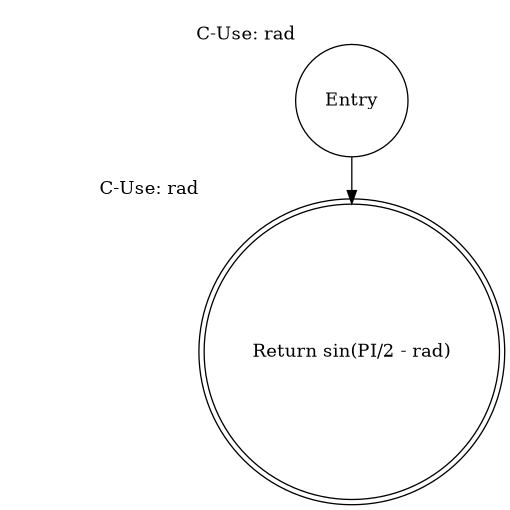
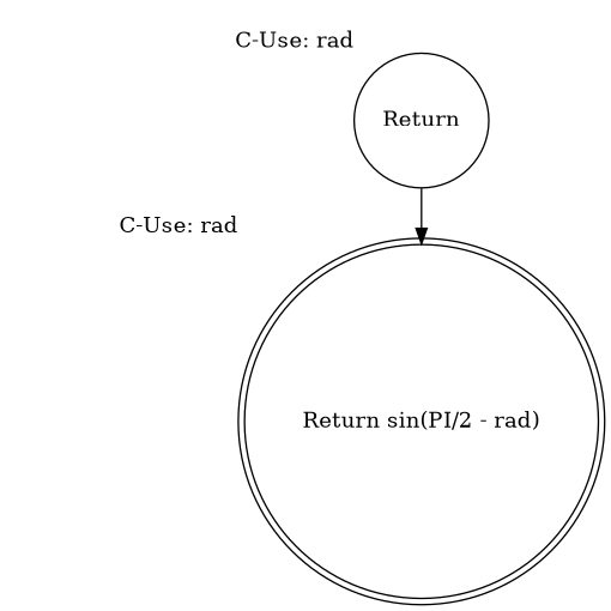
  digraph {
    rankdir=TB
    fontname="DejaVu Serif"
    node [xlabel="C-Use: rad" fontname="DejaVu Serif"]
-   n1 [label=Entry shape=circle]
+   n1 [label=Return shape=circle]
    n2 [label="Return sin(PI/2 - rad)" shape=doublecircle]
    n1 -> n2 [fontname="DejaVu Serif"]
  }
